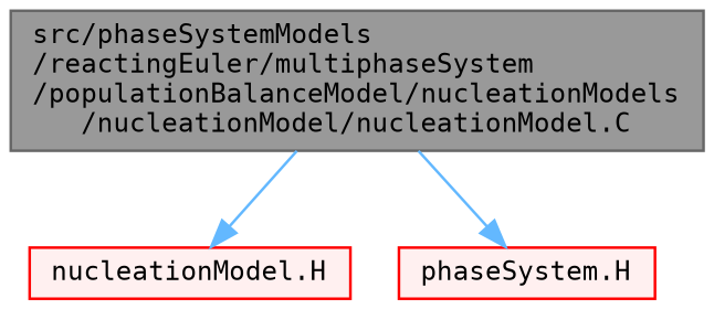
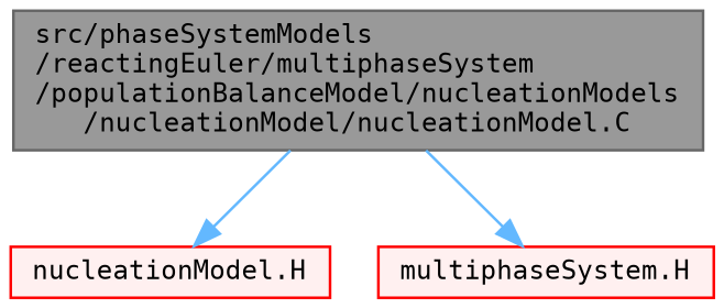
  digraph {
    fontname="DejaVu Sans Mono"
    node [color=red fillcolor="#FFF0F0" fontname="DejaVu Sans Mono" fontsize=10 shape=box style=filled]
    edge [color=steelblue1 fontname="DejaVu Sans Mono" fontsize=10 labelfontname=Helvetica labelfontsize=10 style=solid]
    n1 [color=gray40 fillcolor=grey60 fontcolor=black height=0.2 label="src/phaseSystemModels\l/reactingEuler/multiphaseSystem\l/populationBalanceModel/nucleationModels\l/nucleationModel/nucleationModel.C" width=0.4]
    n2 [height=0.2 label="nucleationModel.H" width=0.4]
-   n3 [height=0.2 label="phaseSystem.H" width=0.4]
+   n3 [height=0.2 label="multiphaseSystem.H" width=0.4]
    n1 -> n2
    n1 -> n3
  }
